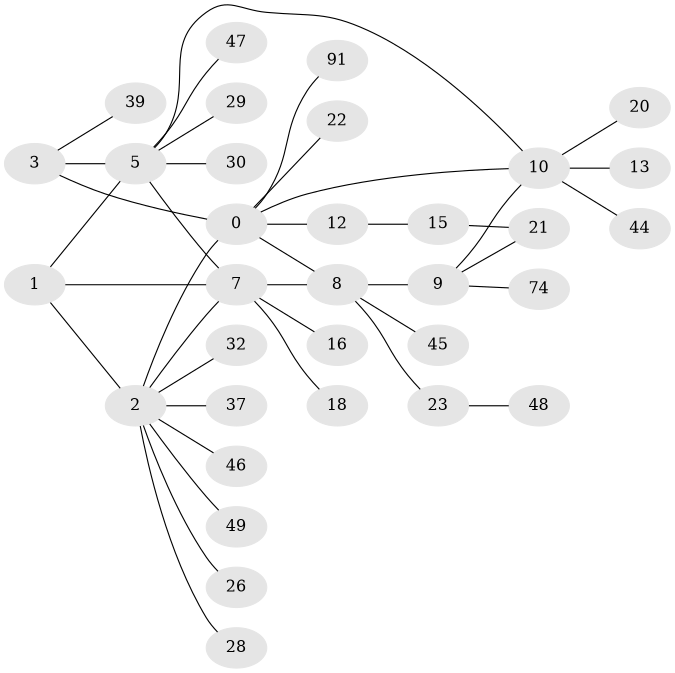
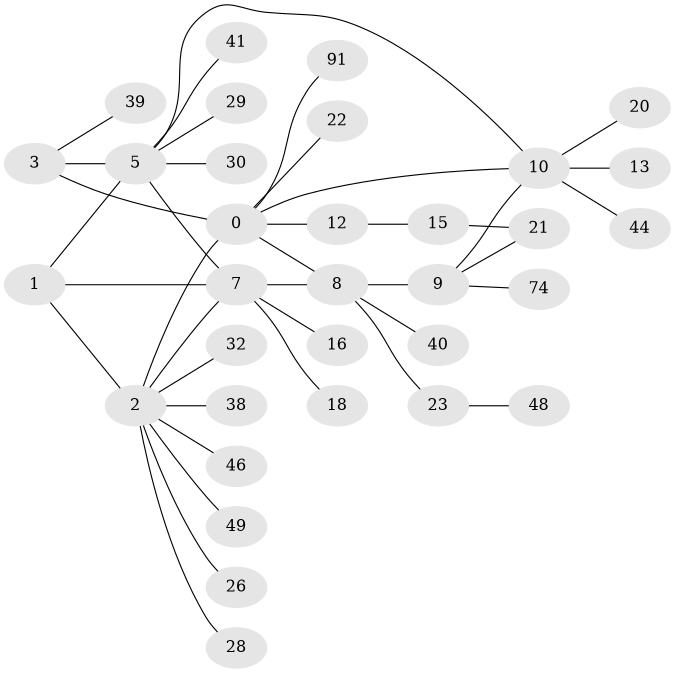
  graph {
    rankdir=LR
    node [color=gray90 style=filled]
    1 [super="+31"]
    2 [super="+14"]
    5 [super="+17"]
    7 [super="+43"]
    n5 [label=0 super="+19"]
    26
    28 [super="+35"]
    32
-   38 [label=37]
+   38
    46
    49
    10 [super="+51"]
    29 [super="+36"]
    30
-   41 [super="+53" label=47]
+   41 [super="+53"]
    8 [super="+37"]
    16
    18
    9 [super="+24"]
    21
    n21 [label=74 super="+52"]
    n22 [label=91 super="+42"]
    12 [super="+27"]
    22
    3 [super="+6"]
    39
    20 [super="+45"]
    23 [super="+33"]
-   40 [label=45]
+   40
    13
    44 [super="+50"]
    15 [super="+54"]
    48
    1 -- 2
    1 -- 5
    1 -- 7
    2 -- 7
    2 -- n5
    2 -- 26
    2 -- 28
    2 -- 32
    2 -- 38
    2 -- 46
    2 -- 49
    5 -- 7
    5 -- 10
    5 -- 29
    5 -- 30
    5 -- 41
    7 -- 8
    7 -- 16
    7 -- 18
    n5 -- 10
    n5 -- 8
    n5 -- n22
    n5 -- 12
    n5 -- 22
    10 -- 20
    10 -- 13
    10 -- 44
    8 -- 9
    8 -- 23
    8 -- 40
    9 -- 10
    9 -- 21
    9 -- n21
    12 -- 15
    3 -- 5
    3 -- n5
    3 -- 39
    23 -- 48
    15 -- 21
  }
